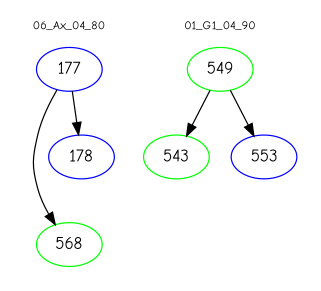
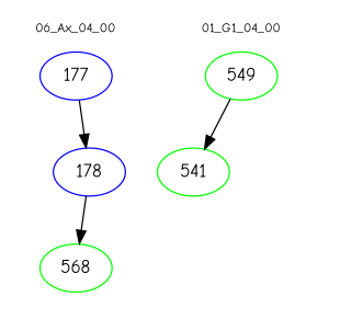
  digraph {
    fontname="Comic Neue"
    node [color=blue fontname="Comic Neue"]
    edge [color=black fontname="Comic Neue"]
    n1 [label=177]
    n2 [color=green label=568]
    n3 [label=178]
    n4 [color=green label=549]
-   n5 [color=green label=543]
-   n6 [label=553]
+   n5 [color=green label=541]
    subgraph cluster_1 {
      color=white
      fontsize=10
-     label="06_Ax_04_80"
+     label="06_Ax_04_00"
      n1
      n2
      n3
    }
    subgraph cluster_2 {
      color=white
      fontsize=10
-     label="01_G1_04_90"
+     label="01_G1_04_00"
      n4
      n5
-     n6
    }
-   n1 -> n2
+   n3 -> n2
    n1 -> n3
    n4 -> n5
-   n4 -> n6
  }
